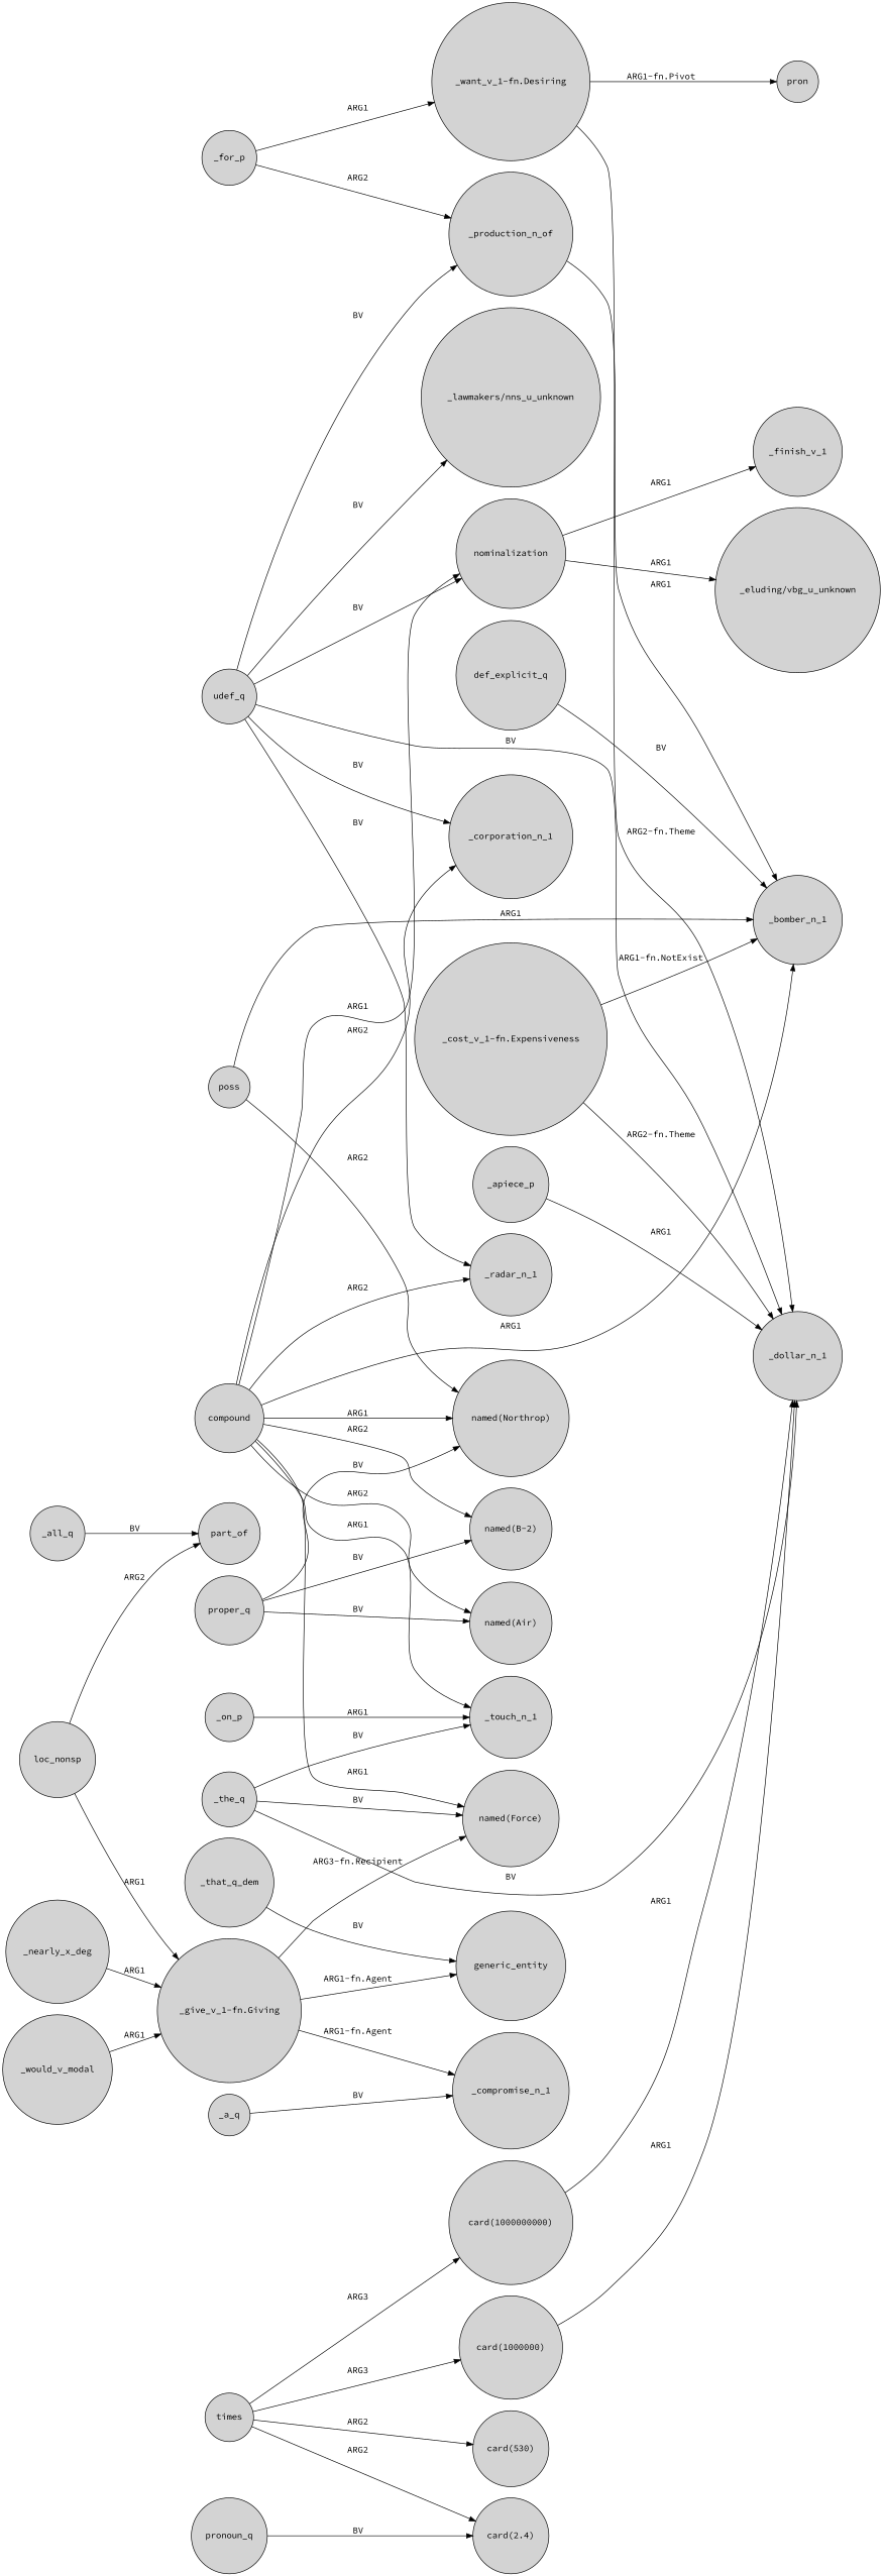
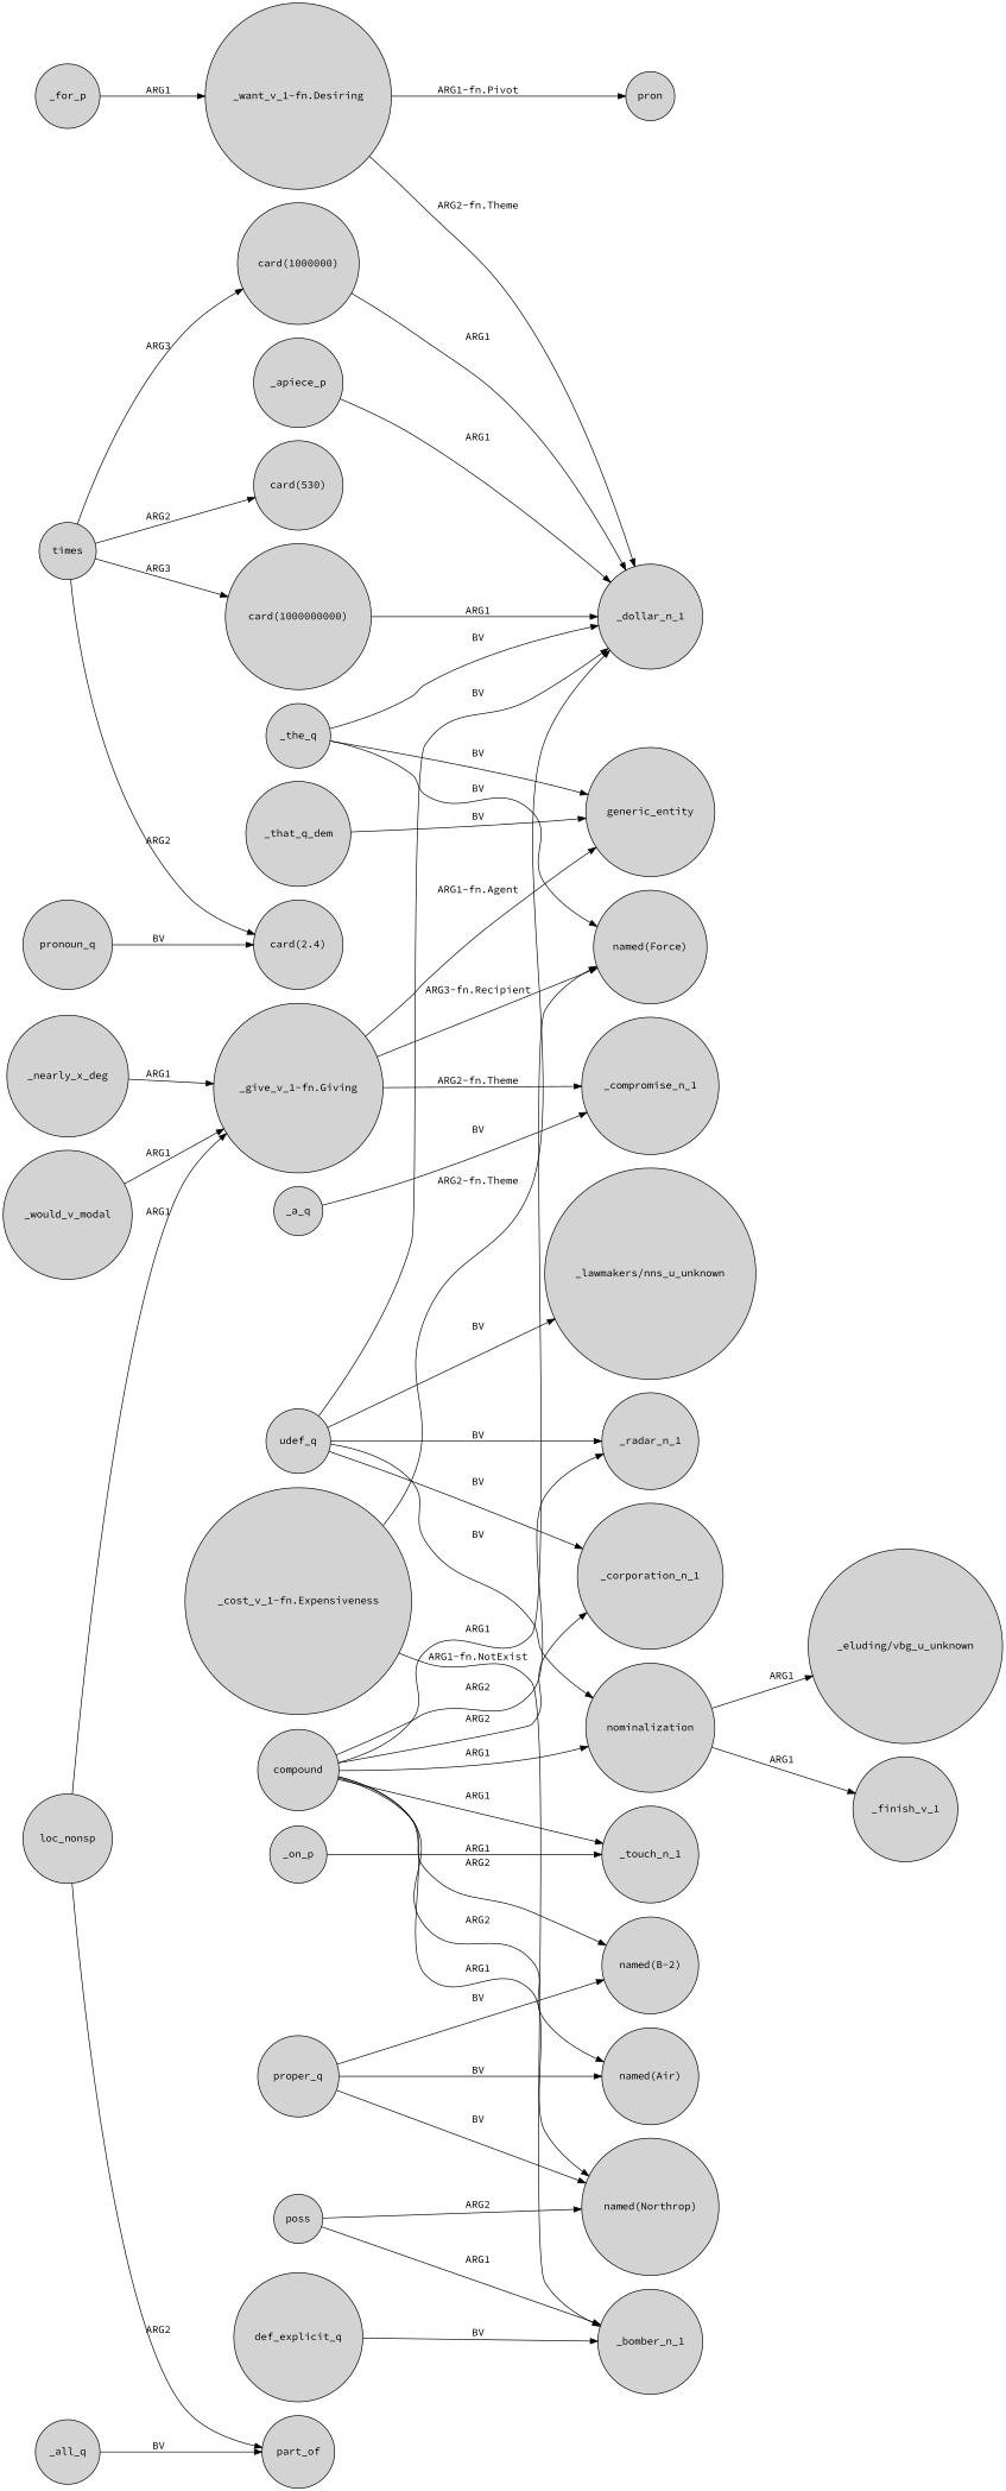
  digraph {
    fontname="Source Code Pro"
    rankdir=LR
    node [fontname="Source Code Pro" shape=circle style=filled]
    edge [fontname="Source Code Pro"]
    udef_q
-   _production_n_of
    _dollar_n_1
    _radar_n_1
    nominalization
    "_lawmakers/nns_u_unknown"
    _corporation_n_1
    _bomber_n_1
    "_eluding/vbg_u_unknown"
    _finish_v_1
    "card(1000000)"
    "_give_v_1-fn.Giving"
    generic_entity
    "named(Force)"
    _compromise_n_1
    _all_q
    part_of
    _the_q
    _touch_n_1
    times
    "card(2.4)"
    "card(530)"
    "card(1000000000)"
    _that_q_dem
    compound
    "named(Northrop)"
    "named(Air)"
    "named(B-2)"
    _a_q
    proper_q
    _on_p
    loc_nonsp
    "_want_v_1-fn.Desiring"
    pron
    def_explicit_q
    _apiece_p
    "_cost_v_1-fn.Expensiveness"
    pronoun_q
    poss
    _would_v_modal
    _for_p
    _nearly_x_deg
-   udef_q -> _production_n_of [label=BV]
    udef_q -> _dollar_n_1 [label=BV]
    udef_q -> _radar_n_1 [label=BV]
    udef_q -> nominalization [label=BV]
    udef_q -> "_lawmakers/nns_u_unknown" [label=BV]
    udef_q -> _corporation_n_1 [label=BV]
-   _production_n_of -> _bomber_n_1 [label=ARG1]
    nominalization -> "_eluding/vbg_u_unknown" [label=ARG1]
    nominalization -> _finish_v_1 [label=ARG1]
    "card(1000000)" -> _dollar_n_1 [label=ARG1]
    "_give_v_1-fn.Giving" -> generic_entity [label="ARG1-fn.Agent"]
    "_give_v_1-fn.Giving" -> "named(Force)" [label="ARG3-fn.Recipient"]
-   "_give_v_1-fn.Giving" -> _compromise_n_1 [label="ARG1-fn.Agent"]
+   "_give_v_1-fn.Giving" -> _compromise_n_1 [label="ARG2-fn.Theme"]
    _all_q -> part_of [label=BV]
    _the_q -> _dollar_n_1 [label=BV]
    _the_q -> "named(Force)" [label=BV]
-   _the_q -> _touch_n_1 [label=BV]
+   _the_q -> generic_entity [label=BV]
    times -> "card(1000000)" [label=ARG3]
    times -> "card(2.4)" [label=ARG2]
    times -> "card(530)" [label=ARG2]
    times -> "card(1000000000)" [label=ARG3]
    "card(1000000000)" -> _dollar_n_1 [label=ARG1]
    _that_q_dem -> generic_entity [label=BV]
    compound -> _radar_n_1 [label=ARG2]
    compound -> nominalization [label=ARG1]
    compound -> _corporation_n_1 [label=ARG2]
-   compound -> _bomber_n_1 [label=ARG1]
    compound -> "named(Force)" [label=ARG1]
    compound -> _touch_n_1 [label=ARG1]
    compound -> "named(Northrop)" [label=ARG1]
    compound -> "named(Air)" [label=ARG2]
    compound -> "named(B-2)" [label=ARG2]
    _a_q -> _compromise_n_1 [label=BV]
    proper_q -> "named(Northrop)" [label=BV]
    proper_q -> "named(Air)" [label=BV]
    proper_q -> "named(B-2)" [label=BV]
    _on_p -> _touch_n_1 [label=ARG1]
    loc_nonsp -> "_give_v_1-fn.Giving" [label=ARG1]
    loc_nonsp -> part_of [label=ARG2]
    "_want_v_1-fn.Desiring" -> _dollar_n_1 [label="ARG2-fn.Theme"]
    "_want_v_1-fn.Desiring" -> pron [label="ARG1-fn.Pivot"]
    def_explicit_q -> _bomber_n_1 [label=BV]
    _apiece_p -> _dollar_n_1 [label=ARG1]
    "_cost_v_1-fn.Expensiveness" -> _dollar_n_1 [label="ARG2-fn.Theme"]
    "_cost_v_1-fn.Expensiveness" -> _bomber_n_1 [label="ARG1-fn.NotExist"]
    pronoun_q -> "card(2.4)" [label=BV]
    poss -> _bomber_n_1 [label=ARG1]
    poss -> "named(Northrop)" [label=ARG2]
    _would_v_modal -> "_give_v_1-fn.Giving" [label=ARG1]
-   _for_p -> _production_n_of [label=ARG2]
    _for_p -> "_want_v_1-fn.Desiring" [label=ARG1]
    _nearly_x_deg -> "_give_v_1-fn.Giving" [label=ARG1]
  }
